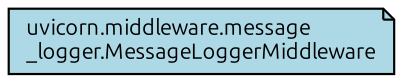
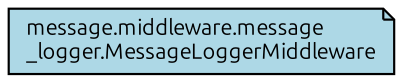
  digraph {
    rankdir=LR
    fontname=Ubuntu
-   n1 [color=black fillcolor=lightblue fontname=Ubuntu fontsize=10 height=0.2 label="uvicorn.middleware.message\l_logger.MessageLoggerMiddleware" shape=note style=filled width=0.4]
+   n1 [color=black fillcolor=lightblue fontname=Ubuntu fontsize=10 height=0.2 label="message.middleware.message\l_logger.MessageLoggerMiddleware" shape=note style=filled width=0.4]
  }
